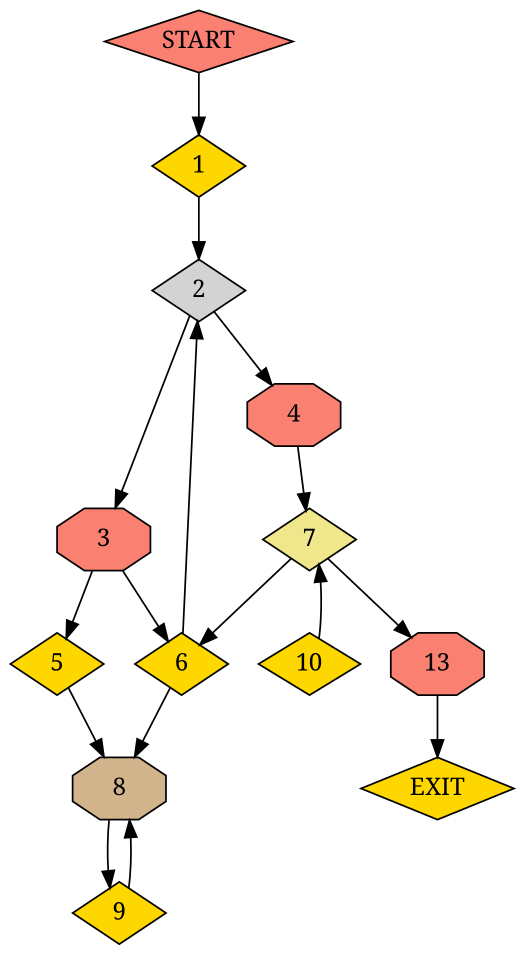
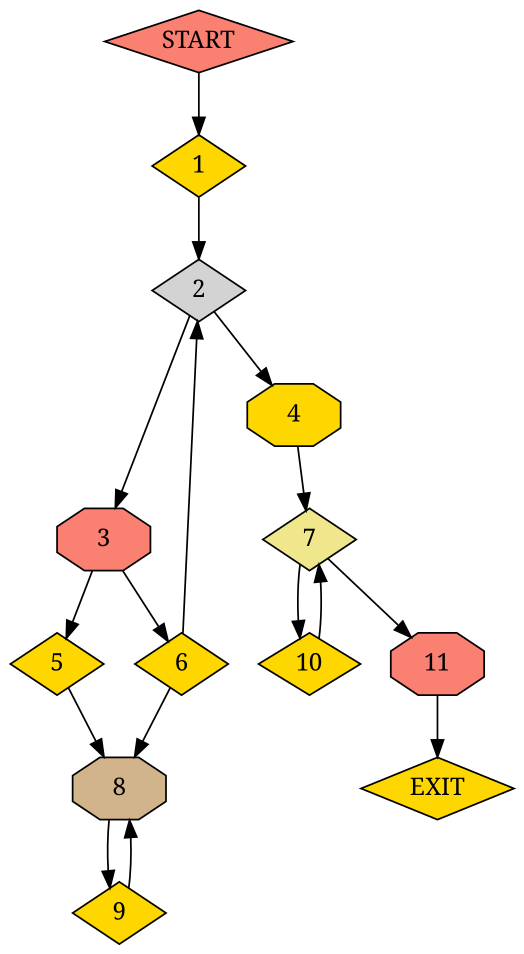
  digraph {
    fontname="Noto Serif"
    node [fillcolor=gold fontname="Noto Serif" shape=diamond style=filled]
    edge [fontname="Noto Serif"]
    n1 [fillcolor=salmon label=START]
    1
    2 [fillcolor=lightgrey]
    n4 [label=EXIT]
    3 [fillcolor=salmon shape=octagon]
-   4 [fillcolor=salmon shape=octagon]
+   4 [shape=octagon]
    5
    6
    7 [fillcolor=khaki]
    8 [fillcolor=tan shape=octagon]
    10
-   11 [fillcolor=salmon shape=octagon label=13]
+   11 [fillcolor=salmon shape=octagon]
    9
    n1 -> 1
    1 -> 2
    2 -> 3
    2 -> 4
    3 -> 5
    3 -> 6
    4 -> 7
    5 -> 8
    6 -> 2
    6 -> 8
-   7 -> 6
+   7 -> 10
    7 -> 11
    8 -> 9
    10 -> 7
    11 -> n4
    9 -> 8
  }
